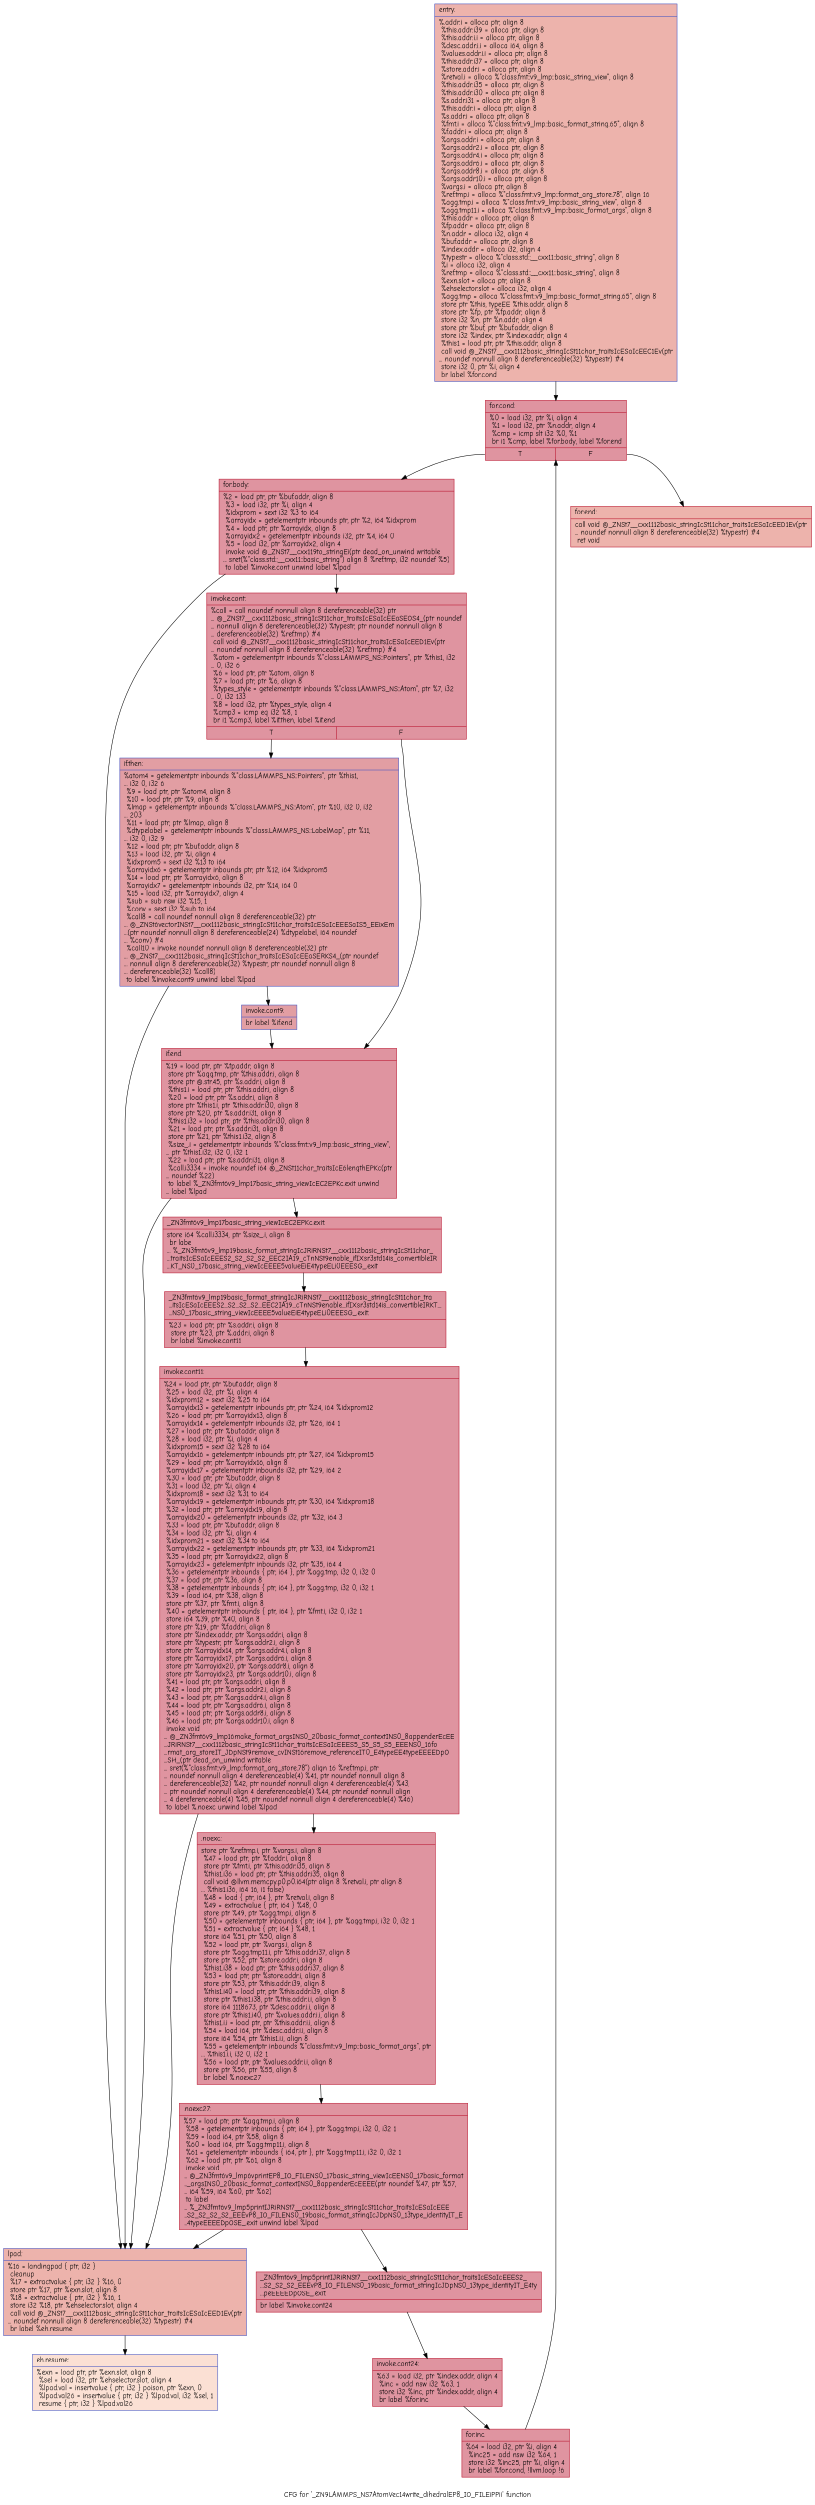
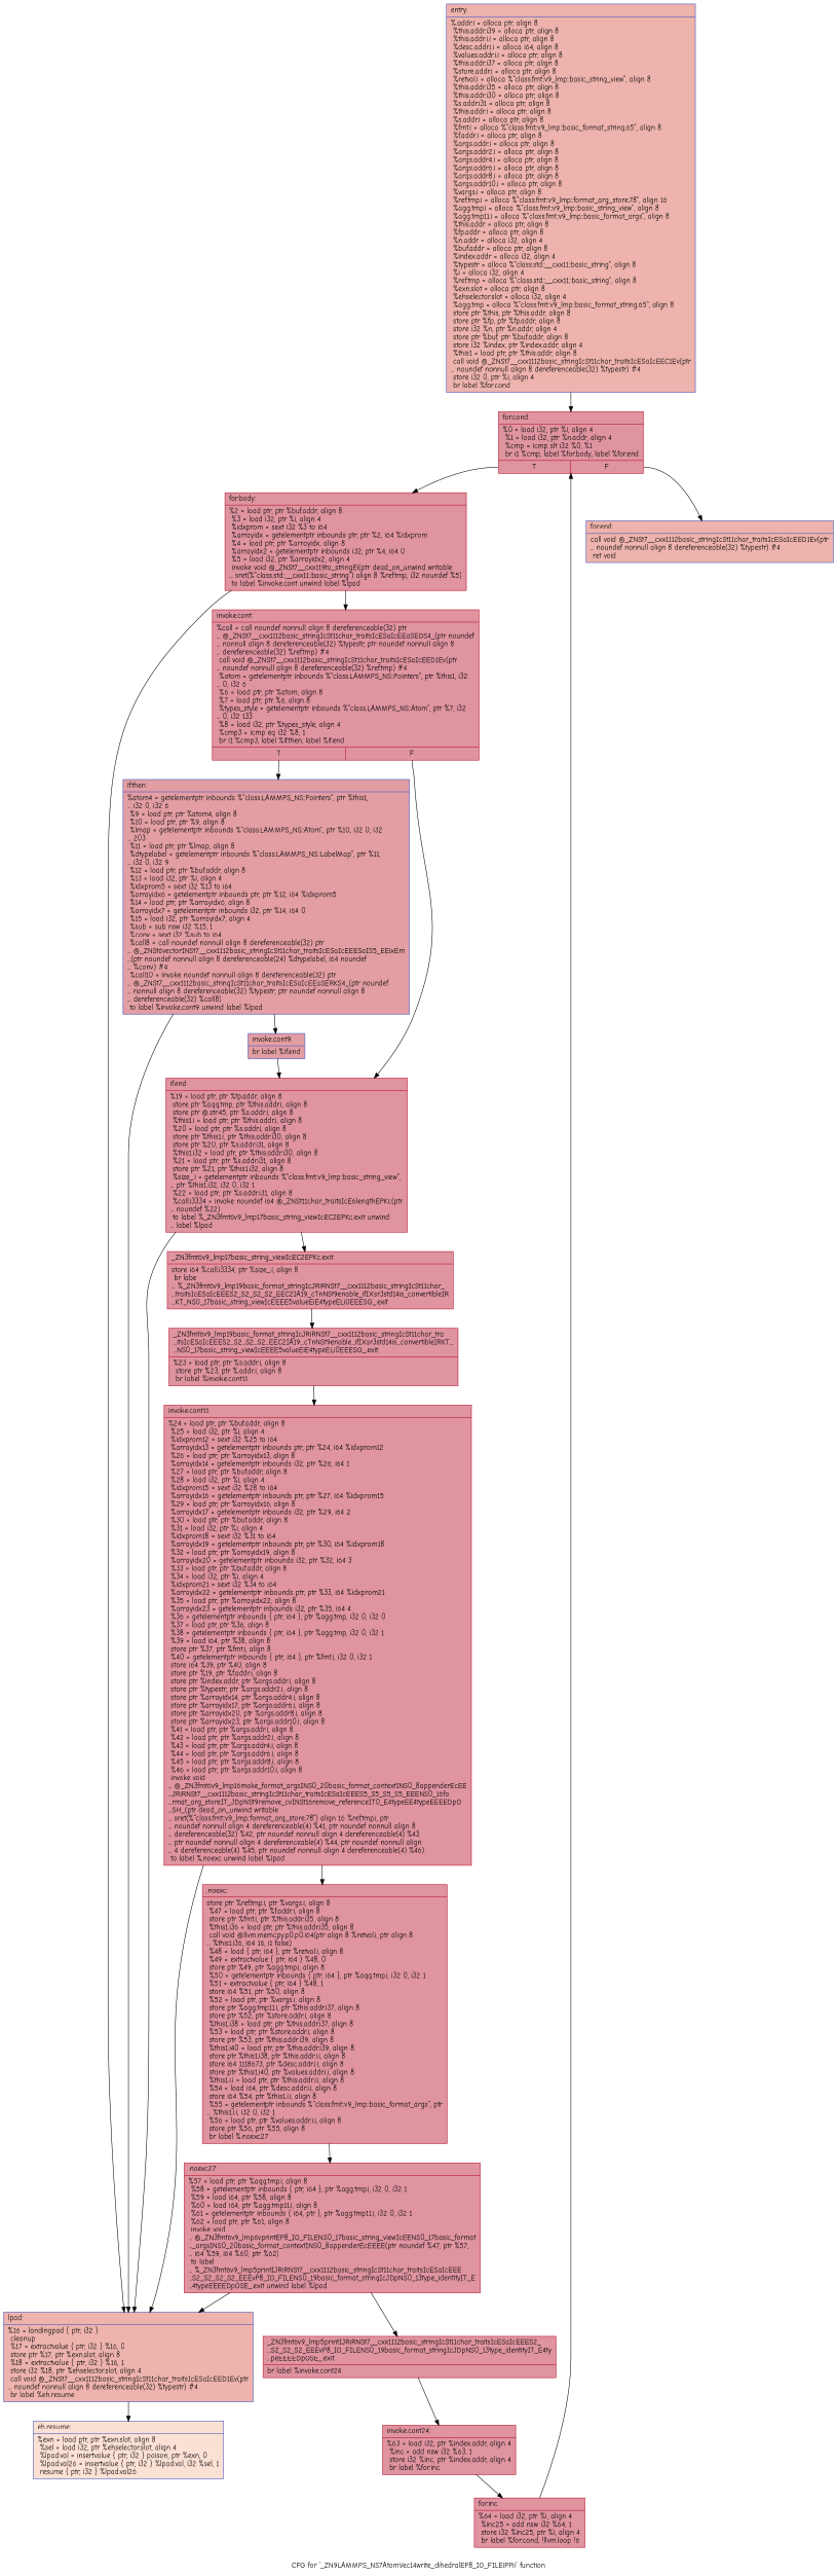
  digraph {
    fontname="Comic Neue"
    label="CFG for '_ZN9LAMMPS_NS7AtomVec14write_dihedralEP8_IO_FILEiPPii' function"
    node [color="#b70d28ff" fillcolor="#b70d2870" fontname="Comic Neue" shape=record style=filled]
    edge [fontname="Comic Neue"]
-   n1 [color="#3d50c3ff" fillcolor="#d6524470" label="{entry:\l|  %.addr.i = alloca ptr, align 8\l  %this.addr.i39 = alloca ptr, align 8\l  %this.addr.i.i = alloca ptr, align 8\l  %desc.addr.i.i = alloca i64, align 8\l  %values.addr.i.i = alloca ptr, align 8\l  %this.addr.i37 = alloca ptr, align 8\l  %store.addr.i = alloca ptr, align 8\l  %retval.i = alloca %\"class.fmt::v9_lmp::basic_string_view\", align 8\l  %this.addr.i35 = alloca ptr, align 8\l  %this.addr.i30 = alloca ptr, align 8\l  %s.addr.i31 = alloca ptr, align 8\l  %this.addr.i = alloca ptr, align 8\l  %s.addr.i = alloca ptr, align 8\l  %fmt.i = alloca %\"class.fmt::v9_lmp::basic_format_string.65\", align 8\l  %f.addr.i = alloca ptr, align 8\l  %args.addr.i = alloca ptr, align 8\l  %args.addr2.i = alloca ptr, align 8\l  %args.addr4.i = alloca ptr, align 8\l  %args.addr6.i = alloca ptr, align 8\l  %args.addr8.i = alloca ptr, align 8\l  %args.addr10.i = alloca ptr, align 8\l  %vargs.i = alloca ptr, align 8\l  %ref.tmp.i = alloca %\"class.fmt::v9_lmp::format_arg_store.78\", align 16\l  %agg.tmp.i = alloca %\"class.fmt::v9_lmp::basic_string_view\", align 8\l  %agg.tmp11.i = alloca %\"class.fmt::v9_lmp::basic_format_args\", align 8\l  %this.addr = alloca ptr, align 8\l  %fp.addr = alloca ptr, align 8\l  %n.addr = alloca i32, align 4\l  %buf.addr = alloca ptr, align 8\l  %index.addr = alloca i32, align 4\l  %typestr = alloca %\"class.std::__cxx11::basic_string\", align 8\l  %i = alloca i32, align 4\l  %ref.tmp = alloca %\"class.std::__cxx11::basic_string\", align 8\l  %exn.slot = alloca ptr, align 8\l  %ehselector.slot = alloca i32, align 4\l  %agg.tmp = alloca %\"class.fmt::v9_lmp::basic_format_string.65\", align 8\l  store ptr %this, typeEE %this.addr, align 8\l  store ptr %fp, ptr %fp.addr, align 8\l  store i32 %n, ptr %n.addr, align 4\l  store ptr %buf, ptr %buf.addr, align 8\l  store i32 %index, ptr %index.addr, align 4\l  %this1 = load ptr, ptr %this.addr, align 8\l  call void @_ZNSt7__cxx1112basic_stringIcSt11char_traitsIcESaIcEEC1Ev(ptr\l... noundef nonnull align 8 dereferenceable(32) %typestr) #4\l  store i32 0, ptr %i, align 4\l  br label %for.cond\l}"]
+   n1 [color="#3d50c3ff" fillcolor="#d6524470" label="{entry:\l|  %.addr.i = alloca ptr, align 8\l  %this.addr.i39 = alloca ptr, align 8\l  %this.addr.i.i = alloca ptr, align 8\l  %desc.addr.i.i = alloca i64, align 8\l  %values.addr.i.i = alloca ptr, align 8\l  %this.addr.i37 = alloca ptr, align 8\l  %store.addr.i = alloca ptr, align 8\l  %retval.i = alloca %\"class.fmt::v9_lmp::basic_string_view\", align 8\l  %this.addr.i35 = alloca ptr, align 8\l  %this.addr.i30 = alloca ptr, align 8\l  %s.addr.i31 = alloca ptr, align 8\l  %this.addr.i = alloca ptr, align 8\l  %s.addr.i = alloca ptr, align 8\l  %fmt.i = alloca %\"class.fmt::v9_lmp::basic_format_string.65\", align 8\l  %f.addr.i = alloca ptr, align 8\l  %args.addr.i = alloca ptr, align 8\l  %args.addr2.i = alloca ptr, align 8\l  %args.addr4.i = alloca ptr, align 8\l  %args.addr6.i = alloca ptr, align 8\l  %args.addr8.i = alloca ptr, align 8\l  %args.addr10.i = alloca ptr, align 8\l  %vargs.i = alloca ptr, align 8\l  %ref.tmp.i = alloca %\"class.fmt::v9_lmp::format_arg_store.78\", align 16\l  %agg.tmp.i = alloca %\"class.fmt::v9_lmp::basic_string_view\", align 8\l  %agg.tmp11.i = alloca %\"class.fmt::v9_lmp::basic_format_args\", align 8\l  %this.addr = alloca ptr, align 8\l  %fp.addr = alloca ptr, align 8\l  %n.addr = alloca i32, align 4\l  %buf.addr = alloca ptr, align 8\l  %index.addr = alloca i32, align 4\l  %typestr = alloca %\"class.std::__cxx11::basic_string\", align 8\l  %i = alloca i32, align 4\l  %ref.tmp = alloca %\"class.std::__cxx11::basic_string\", align 8\l  %exn.slot = alloca ptr, align 8\l  %ehselector.slot = alloca i32, align 4\l  %agg.tmp = alloca %\"class.fmt::v9_lmp::basic_format_string.65\", align 8\l  store ptr %this, ptr %this.addr, align 8\l  store ptr %fp, ptr %fp.addr, align 8\l  store i32 %n, ptr %n.addr, align 4\l  store ptr %buf, ptr %buf.addr, align 8\l  store i32 %index, ptr %index.addr, align 4\l  %this1 = load ptr, ptr %this.addr, align 8\l  call void @_ZNSt7__cxx1112basic_stringIcSt11char_traitsIcESaIcEEC1Ev(ptr\l... noundef nonnull align 8 dereferenceable(32) %typestr) #4\l  store i32 0, ptr %i, align 4\l  br label %for.cond\l}"]
    n2 [label="{for.cond:\l|  %0 = load i32, ptr %i, align 4\l  %1 = load i32, ptr %n.addr, align 4\l  %cmp = icmp slt i32 %0, %1\l  br i1 %cmp, label %for.body, label %for.end\l|{<s0>T|<s1>F}}"]
    n3 [label="{for.body:\l|  %2 = load ptr, ptr %buf.addr, align 8\l  %3 = load i32, ptr %i, align 4\l  %idxprom = sext i32 %3 to i64\l  %arrayidx = getelementptr inbounds ptr, ptr %2, i64 %idxprom\l  %4 = load ptr, ptr %arrayidx, align 8\l  %arrayidx2 = getelementptr inbounds i32, ptr %4, i64 0\l  %5 = load i32, ptr %arrayidx2, align 4\l  invoke void @_ZNSt7__cxx119to_stringEi(ptr dead_on_unwind writable\l... sret(%\"class.std::__cxx11::basic_string\") align 8 %ref.tmp, i32 noundef %5)\l          to label %invoke.cont unwind label %lpad\l}"]
-   n4 [fillcolor="#d6524470" label="{for.end:\l|  call void @_ZNSt7__cxx1112basic_stringIcSt11char_traitsIcESaIcEED1Ev(ptr\l... noundef nonnull align 8 dereferenceable(32) %typestr) #4\l  ret void\l}"]
+   n4 [color="#3d50c3ff" fillcolor="#d6524470" label="{for.end:\l|  call void @_ZNSt7__cxx1112basic_stringIcSt11char_traitsIcESaIcEED1Ev(ptr\l... noundef nonnull align 8 dereferenceable(32) %typestr) #4\l  ret void\l}"]
    n5 [label="{invoke.cont:\l|  %call = call noundef nonnull align 8 dereferenceable(32) ptr\l... @_ZNSt7__cxx1112basic_stringIcSt11char_traitsIcESaIcEEaSEOS4_(ptr noundef\l... nonnull align 8 dereferenceable(32) %typestr, ptr noundef nonnull align 8\l... dereferenceable(32) %ref.tmp) #4\l  call void @_ZNSt7__cxx1112basic_stringIcSt11char_traitsIcESaIcEED1Ev(ptr\l... noundef nonnull align 8 dereferenceable(32) %ref.tmp) #4\l  %atom = getelementptr inbounds %\"class.LAMMPS_NS::Pointers\", ptr %this1, i32\l... 0, i32 6\l  %6 = load ptr, ptr %atom, align 8\l  %7 = load ptr, ptr %6, align 8\l  %types_style = getelementptr inbounds %\"class.LAMMPS_NS::Atom\", ptr %7, i32\l... 0, i32 133\l  %8 = load i32, ptr %types_style, align 4\l  %cmp3 = icmp eq i32 %8, 1\l  br i1 %cmp3, label %if.then, label %if.end\l|{<s0>T|<s1>F}}"]
    n6 [color="#3d50c3ff" fillcolor="#d6524470" label="{lpad:\l|  %16 = landingpad \{ ptr, i32 \}\l          cleanup\l  %17 = extractvalue \{ ptr, i32 \} %16, 0\l  store ptr %17, ptr %exn.slot, align 8\l  %18 = extractvalue \{ ptr, i32 \} %16, 1\l  store i32 %18, ptr %ehselector.slot, align 4\l  call void @_ZNSt7__cxx1112basic_stringIcSt11char_traitsIcESaIcEED1Ev(ptr\l... noundef nonnull align 8 dereferenceable(32) %typestr) #4\l  br label %eh.resume\l}"]
    n7 [color="#3d50c3ff" fillcolor="#be242e70" label="{if.then:\l|  %atom4 = getelementptr inbounds %\"class.LAMMPS_NS::Pointers\", ptr %this1,\l... i32 0, i32 6\l  %9 = load ptr, ptr %atom4, align 8\l  %10 = load ptr, ptr %9, align 8\l  %lmap = getelementptr inbounds %\"class.LAMMPS_NS::Atom\", ptr %10, i32 0, i32\l... 203\l  %11 = load ptr, ptr %lmap, align 8\l  %dtypelabel = getelementptr inbounds %\"class.LAMMPS_NS::LabelMap\", ptr %11,\l... i32 0, i32 9\l  %12 = load ptr, ptr %buf.addr, align 8\l  %13 = load i32, ptr %i, align 4\l  %idxprom5 = sext i32 %13 to i64\l  %arrayidx6 = getelementptr inbounds ptr, ptr %12, i64 %idxprom5\l  %14 = load ptr, ptr %arrayidx6, align 8\l  %arrayidx7 = getelementptr inbounds i32, ptr %14, i64 0\l  %15 = load i32, ptr %arrayidx7, align 4\l  %sub = sub nsw i32 %15, 1\l  %conv = sext i32 %sub to i64\l  %call8 = call noundef nonnull align 8 dereferenceable(32) ptr\l... @_ZNSt6vectorINSt7__cxx1112basic_stringIcSt11char_traitsIcESaIcEEESaIS5_EEixEm\l...(ptr noundef nonnull align 8 dereferenceable(24) %dtypelabel, i64 noundef\l... %conv) #4\l  %call10 = invoke noundef nonnull align 8 dereferenceable(32) ptr\l... @_ZNSt7__cxx1112basic_stringIcSt11char_traitsIcESaIcEEaSERKS4_(ptr noundef\l... nonnull align 8 dereferenceable(32) %typestr, ptr noundef nonnull align 8\l... dereferenceable(32) %call8)\l          to label %invoke.cont9 unwind label %lpad\l}"]
    n8 [label="{if.end:\l|  %19 = load ptr, ptr %fp.addr, align 8\l  store ptr %agg.tmp, ptr %this.addr.i, align 8\l  store ptr @.str.45, ptr %s.addr.i, align 8\l  %this1.i = load ptr, ptr %this.addr.i, align 8\l  %20 = load ptr, ptr %s.addr.i, align 8\l  store ptr %this1.i, ptr %this.addr.i30, align 8\l  store ptr %20, ptr %s.addr.i31, align 8\l  %this1.i32 = load ptr, ptr %this.addr.i30, align 8\l  %21 = load ptr, ptr %s.addr.i31, align 8\l  store ptr %21, ptr %this1.i32, align 8\l  %size_.i = getelementptr inbounds %\"class.fmt::v9_lmp::basic_string_view\",\l... ptr %this1.i32, i32 0, i32 1\l  %22 = load ptr, ptr %s.addr.i31, align 8\l  %call.i3334 = invoke noundef i64 @_ZNSt11char_traitsIcE6lengthEPKc(ptr\l... noundef %22)\l          to label %_ZN3fmt6v9_lmp17basic_string_viewIcEC2EPKc.exit unwind\l... label %lpad\l}"]
    n9 [color="#3d50c3ff" fillcolor="#f7b99e70" label="{eh.resume:\l|  %exn = load ptr, ptr %exn.slot, align 8\l  %sel = load i32, ptr %ehselector.slot, align 4\l  %lpad.val = insertvalue \{ ptr, i32 \} poison, ptr %exn, 0\l  %lpad.val26 = insertvalue \{ ptr, i32 \} %lpad.val, i32 %sel, 1\l  resume \{ ptr, i32 \} %lpad.val26\l}"]
    n10 [color="#3d50c3ff" fillcolor="#be242e70" label="{invoke.cont9:\l|  br label %if.end\l}"]
    n11 [label="{_ZN3fmt6v9_lmp17basic_string_viewIcEC2EPKc.exit:\l|  store i64 %call.i3334, ptr %size_.i, align 8\l  br label\l... %_ZN3fmt6v9_lmp19basic_format_stringIcJRiRNSt7__cxx1112basic_stringIcSt11char_\l...traitsIcESaIcEEES2_S2_S2_S2_EEC2IA19_cTnNSt9enable_ifIXsr3std14is_convertibleIR\l...KT_NS0_17basic_string_viewIcEEEE5valueEiE4typeELi0EEESG_.exit\l}"]
    n12 [label="{_ZN3fmt6v9_lmp19basic_format_stringIcJRiRNSt7__cxx1112basic_stringIcSt11char_tra\l...itsIcESaIcEEES2_S2_S2_S2_EEC2IA19_cTnNSt9enable_ifIXsr3std14is_convertibleIRKT_\l...NS0_17basic_string_viewIcEEEE5valueEiE4typeELi0EEESG_.exit:\l|  %23 = load ptr, ptr %s.addr.i, align 8\l  store ptr %23, ptr %.addr.i, align 8\l  br label %invoke.cont11\l}"]
    n13 [label="{invoke.cont11:\l|  %24 = load ptr, ptr %buf.addr, align 8\l  %25 = load i32, ptr %i, align 4\l  %idxprom12 = sext i32 %25 to i64\l  %arrayidx13 = getelementptr inbounds ptr, ptr %24, i64 %idxprom12\l  %26 = load ptr, ptr %arrayidx13, align 8\l  %arrayidx14 = getelementptr inbounds i32, ptr %26, i64 1\l  %27 = load ptr, ptr %buf.addr, align 8\l  %28 = load i32, ptr %i, align 4\l  %idxprom15 = sext i32 %28 to i64\l  %arrayidx16 = getelementptr inbounds ptr, ptr %27, i64 %idxprom15\l  %29 = load ptr, ptr %arrayidx16, align 8\l  %arrayidx17 = getelementptr inbounds i32, ptr %29, i64 2\l  %30 = load ptr, ptr %buf.addr, align 8\l  %31 = load i32, ptr %i, align 4\l  %idxprom18 = sext i32 %31 to i64\l  %arrayidx19 = getelementptr inbounds ptr, ptr %30, i64 %idxprom18\l  %32 = load ptr, ptr %arrayidx19, align 8\l  %arrayidx20 = getelementptr inbounds i32, ptr %32, i64 3\l  %33 = load ptr, ptr %buf.addr, align 8\l  %34 = load i32, ptr %i, align 4\l  %idxprom21 = sext i32 %34 to i64\l  %arrayidx22 = getelementptr inbounds ptr, ptr %33, i64 %idxprom21\l  %35 = load ptr, ptr %arrayidx22, align 8\l  %arrayidx23 = getelementptr inbounds i32, ptr %35, i64 4\l  %36 = getelementptr inbounds \{ ptr, i64 \}, ptr %agg.tmp, i32 0, i32 0\l  %37 = load ptr, ptr %36, align 8\l  %38 = getelementptr inbounds \{ ptr, i64 \}, ptr %agg.tmp, i32 0, i32 1\l  %39 = load i64, ptr %38, align 8\l  store ptr %37, ptr %fmt.i, align 8\l  %40 = getelementptr inbounds \{ ptr, i64 \}, ptr %fmt.i, i32 0, i32 1\l  store i64 %39, ptr %40, align 8\l  store ptr %19, ptr %f.addr.i, align 8\l  store ptr %index.addr, ptr %args.addr.i, align 8\l  store ptr %typestr, ptr %args.addr2.i, align 8\l  store ptr %arrayidx14, ptr %args.addr4.i, align 8\l  store ptr %arrayidx17, ptr %args.addr6.i, align 8\l  store ptr %arrayidx20, ptr %args.addr8.i, align 8\l  store ptr %arrayidx23, ptr %args.addr10.i, align 8\l  %41 = load ptr, ptr %args.addr.i, align 8\l  %42 = load ptr, ptr %args.addr2.i, align 8\l  %43 = load ptr, ptr %args.addr4.i, align 8\l  %44 = load ptr, ptr %args.addr6.i, align 8\l  %45 = load ptr, ptr %args.addr8.i, align 8\l  %46 = load ptr, ptr %args.addr10.i, align 8\l  invoke void\l... @_ZN3fmt6v9_lmp16make_format_argsINS0_20basic_format_contextINS0_8appenderEcEE\l...JRiRNSt7__cxx1112basic_stringIcSt11char_traitsIcESaIcEEES5_S5_S5_S5_EEENS0_16fo\l...rmat_arg_storeIT_JDpNSt9remove_cvINSt16remove_referenceIT0_E4typeEE4typeEEEEDpO\l...SH_(ptr dead_on_unwind writable\l... sret(%\"class.fmt::v9_lmp::format_arg_store.78\") align 16 %ref.tmp.i, ptr\l... noundef nonnull align 4 dereferenceable(4) %41, ptr noundef nonnull align 8\l... dereferenceable(32) %42, ptr noundef nonnull align 4 dereferenceable(4) %43,\l... ptr noundef nonnull align 4 dereferenceable(4) %44, ptr noundef nonnull align\l... 4 dereferenceable(4) %45, ptr noundef nonnull align 4 dereferenceable(4) %46)\l          to label %.noexc unwind label %lpad\l}"]
    n14 [label="{.noexc:\l|  store ptr %ref.tmp.i, ptr %vargs.i, align 8\l  %47 = load ptr, ptr %f.addr.i, align 8\l  store ptr %fmt.i, ptr %this.addr.i35, align 8\l  %this1.i36 = load ptr, ptr %this.addr.i35, align 8\l  call void @llvm.memcpy.p0.p0.i64(ptr align 8 %retval.i, ptr align 8\l... %this1.i36, i64 16, i1 false)\l  %48 = load \{ ptr, i64 \}, ptr %retval.i, align 8\l  %49 = extractvalue \{ ptr, i64 \} %48, 0\l  store ptr %49, ptr %agg.tmp.i, align 8\l  %50 = getelementptr inbounds \{ ptr, i64 \}, ptr %agg.tmp.i, i32 0, i32 1\l  %51 = extractvalue \{ ptr, i64 \} %48, 1\l  store i64 %51, ptr %50, align 8\l  %52 = load ptr, ptr %vargs.i, align 8\l  store ptr %agg.tmp11.i, ptr %this.addr.i37, align 8\l  store ptr %52, ptr %store.addr.i, align 8\l  %this1.i38 = load ptr, ptr %this.addr.i37, align 8\l  %53 = load ptr, ptr %store.addr.i, align 8\l  store ptr %53, ptr %this.addr.i39, align 8\l  %this1.i40 = load ptr, ptr %this.addr.i39, align 8\l  store ptr %this1.i38, ptr %this.addr.i.i, align 8\l  store i64 1118673, ptr %desc.addr.i.i, align 8\l  store ptr %this1.i40, ptr %values.addr.i.i, align 8\l  %this1.i.i = load ptr, ptr %this.addr.i.i, align 8\l  %54 = load i64, ptr %desc.addr.i.i, align 8\l  store i64 %54, ptr %this1.i.i, align 8\l  %55 = getelementptr inbounds %\"class.fmt::v9_lmp::basic_format_args\", ptr\l... %this1.i.i, i32 0, i32 1\l  %56 = load ptr, ptr %values.addr.i.i, align 8\l  store ptr %56, ptr %55, align 8\l  br label %.noexc27\l}"]
    n15 [label="{.noexc27:\l|  %57 = load ptr, ptr %agg.tmp.i, align 8\l  %58 = getelementptr inbounds \{ ptr, i64 \}, ptr %agg.tmp.i, i32 0, i32 1\l  %59 = load i64, ptr %58, align 8\l  %60 = load i64, ptr %agg.tmp11.i, align 8\l  %61 = getelementptr inbounds \{ i64, ptr \}, ptr %agg.tmp11.i, i32 0, i32 1\l  %62 = load ptr, ptr %61, align 8\l  invoke void\l... @_ZN3fmt6v9_lmp6vprintEP8_IO_FILENS0_17basic_string_viewIcEENS0_17basic_format\l..._argsINS0_20basic_format_contextINS0_8appenderEcEEEE(ptr noundef %47, ptr %57,\l... i64 %59, i64 %60, ptr %62)\l          to label\l... %_ZN3fmt6v9_lmp5printIJRiRNSt7__cxx1112basic_stringIcSt11char_traitsIcESaIcEEE\l...S2_S2_S2_S2_EEEvP8_IO_FILENS0_19basic_format_stringIcJDpNS0_13type_identityIT_E\l...4typeEEEEDpOSE_.exit unwind label %lpad\l}"]
    n16 [label="{_ZN3fmt6v9_lmp5printIJRiRNSt7__cxx1112basic_stringIcSt11char_traitsIcESaIcEEES2_\l...S2_S2_S2_EEEvP8_IO_FILENS0_19basic_format_stringIcJDpNS0_13type_identityIT_E4ty\l...peEEEEDpOSE_.exit:\l|  br label %invoke.cont24\l}"]
    n17 [label="{invoke.cont24:\l|  %63 = load i32, ptr %index.addr, align 4\l  %inc = add nsw i32 %63, 1\l  store i32 %inc, ptr %index.addr, align 4\l  br label %for.inc\l}"]
    n18 [label="{for.inc:\l|  %64 = load i32, ptr %i, align 4\l  %inc25 = add nsw i32 %64, 1\l  store i32 %inc25, ptr %i, align 4\l  br label %for.cond, !llvm.loop !6\l}"]
    n1 -> n2
    n2 -> n3 [tailport=s0]
    n2 -> n4 [tailport=s1]
    n3 -> n5
    n3 -> n6
    n5 -> n7 [tailport=s0]
    n5 -> n8 [tailport=s1]
    n6 -> n9
    n7 -> n6
    n7 -> n10
    n8 -> n6
    n8 -> n11
    n10 -> n8
    n11 -> n12
    n12 -> n13
    n13 -> n6
    n13 -> n14
    n14 -> n15
    n15 -> n6
    n15 -> n16
    n16 -> n17
    n17 -> n18
    n18 -> n2
  }
